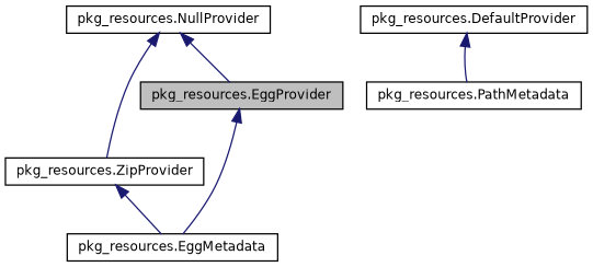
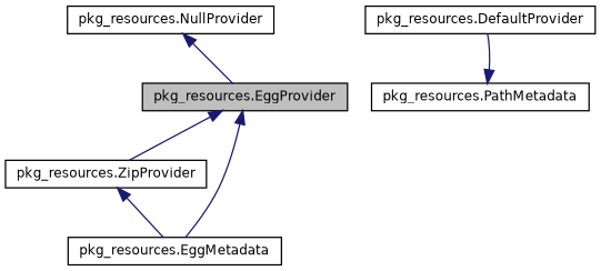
  digraph {
    node [color=black fillcolor=white fontname=Helvetica fontsize=10 shape=record style=filled]
    edge [color=midnightblue dir=back fontname=Helvetica fontsize=10 labelfontname=Helvetica labelfontsize=10 style=solid]
    n1 [fillcolor=grey75 fontcolor=black height=0.2 label="pkg_resources.EggProvider" width=0.4]
    n2 [height=0.2 label="pkg_resources.ZipProvider" width=0.4]
    n3 [height=0.2 label="pkg_resources.EggMetadata" width=0.4]
    n4 [height=0.2 label="pkg_resources.DefaultProvider" width=0.4]
    n5 [height=0.2 label="pkg_resources.PathMetadata" width=0.4]
    n6 [height=0.2 label="pkg_resources.NullProvider" width=0.4]
-   n6 -> n2
+   n1 -> n2
    n1 -> n3
    n2 -> n3
-   n4 -> n5
+   n5 -> n4
    n6 -> n1
  }
